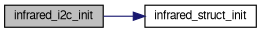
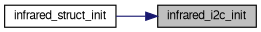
  digraph {
    rankdir=LR
    node [color=black fontname=FreeSans fontsize=10 shape=record style=filled]
    n1 [fillcolor=grey75 fontcolor=black height=0.2 label=infrared_i2c_init width=0.4]
    n2 [fillcolor=white height=0.2 label=infrared_struct_init width=0.4]
-   n1 -> n2 [color=midnightblue fontname=FreeSans fontsize=10 labelfontname=FreeSans labelfontsize=10 style=solid]
+   n2 -> n1 [color=midnightblue fontname=FreeSans fontsize=10 labelfontname=FreeSans labelfontsize=10 style=solid]
  }
